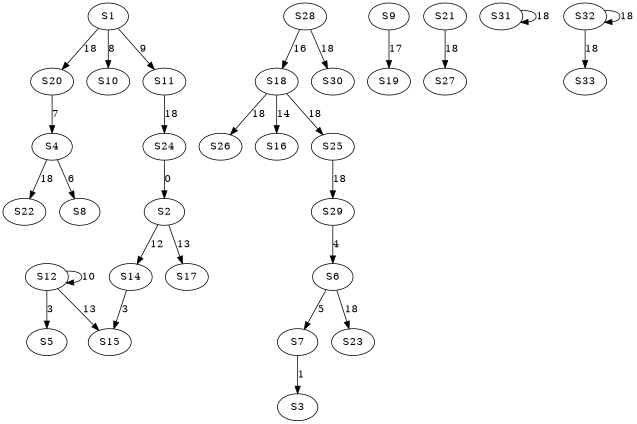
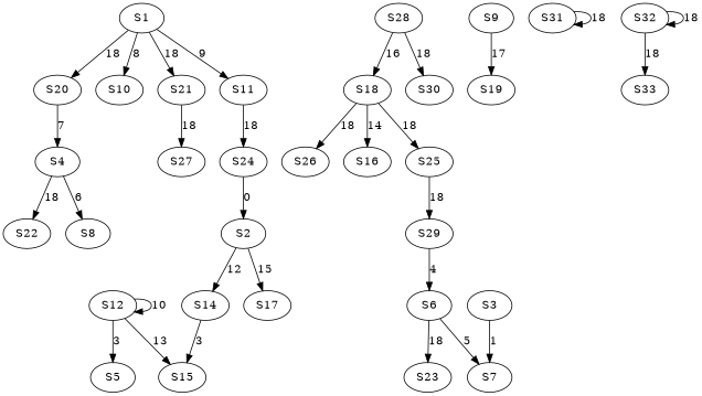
  strict digraph {
    S24
    S2
    S14
    S17
    S28
    S18
    S30
    S15
    S7
    S3
    S20
    S4
    S8
    S22
    S29
    S6
    S23
    S9
    S19
    S1
    S10
    S21
    S11
    S27
    S12
    S5
    S26
    S16
    S25
    S31
    S32
    S33
    S24 -> S2 [label=0]
    S2 -> S14 [label=12]
-   S2 -> S17 [label=13]
+   S2 -> S17 [label=15]
    S14 -> S15 [label=3]
    S28 -> S18 [label=16]
    S28 -> S30 [label=18]
    S18 -> S26 [label=18]
    S18 -> S16 [label=14]
    S18 -> S25 [label=18]
-   S7 -> S3 [label=1]
+   S3 -> S7 [label=1]
    S20 -> S4 [label=7]
    S4 -> S8 [label=6]
    S4 -> S22 [label=18]
    S29 -> S6 [label=4]
    S6 -> S7 [label=5]
    S6 -> S23 [label=18]
    S9 -> S19 [label=17]
    S1 -> S20 [label=18]
    S1 -> S10 [label=8]
+   S1 -> S21 [label=18]
    S1 -> S11 [label=9]
    S21 -> S27 [label=18]
    S11 -> S24 [label=18]
    S12 -> S15 [label=13]
    S12 -> S12 [label=10]
    S12 -> S5 [label=3]
    S25 -> S29 [label=18]
    S31 -> S31 [label=18]
    S32 -> S32 [label=18]
    S32 -> S33 [label=18]
  }
